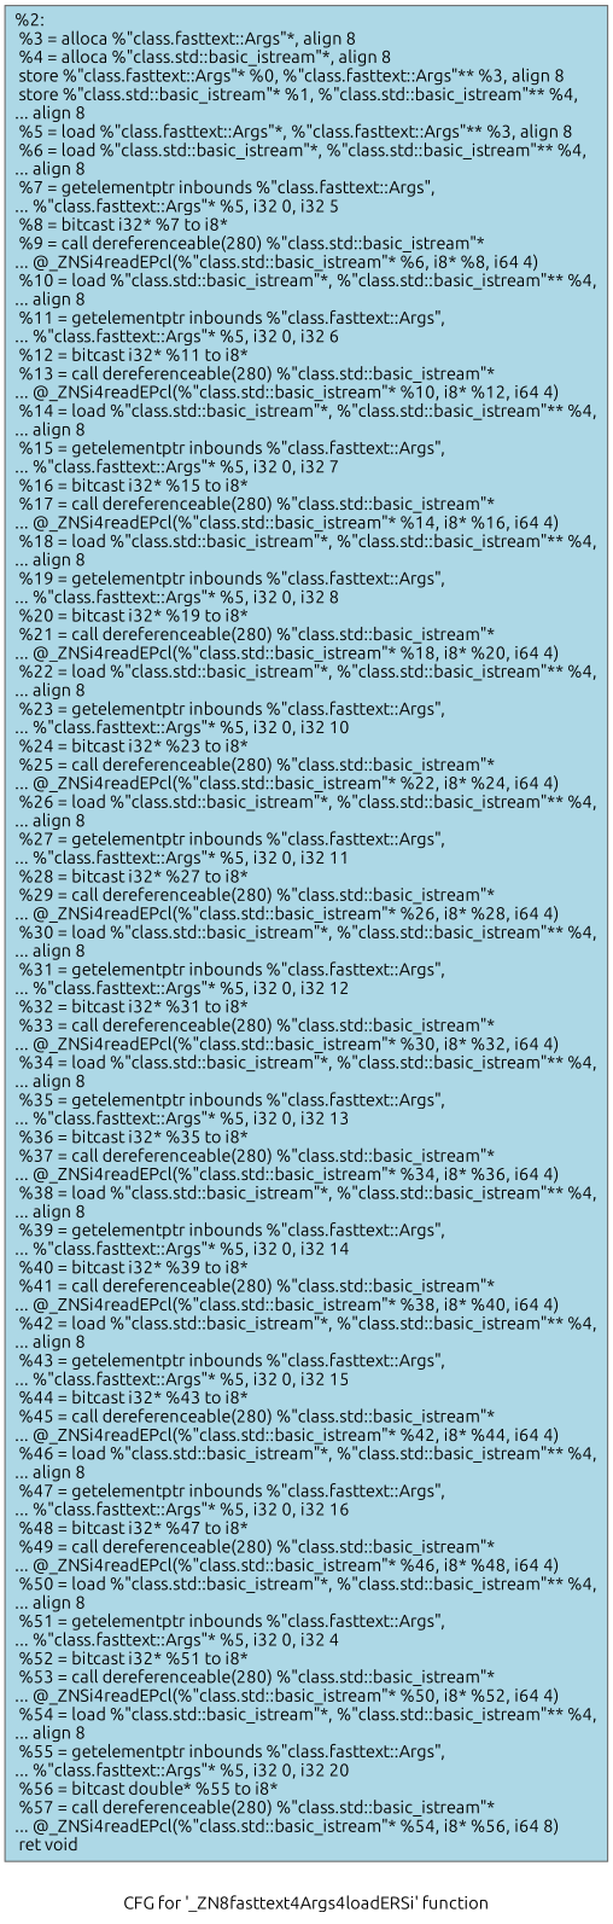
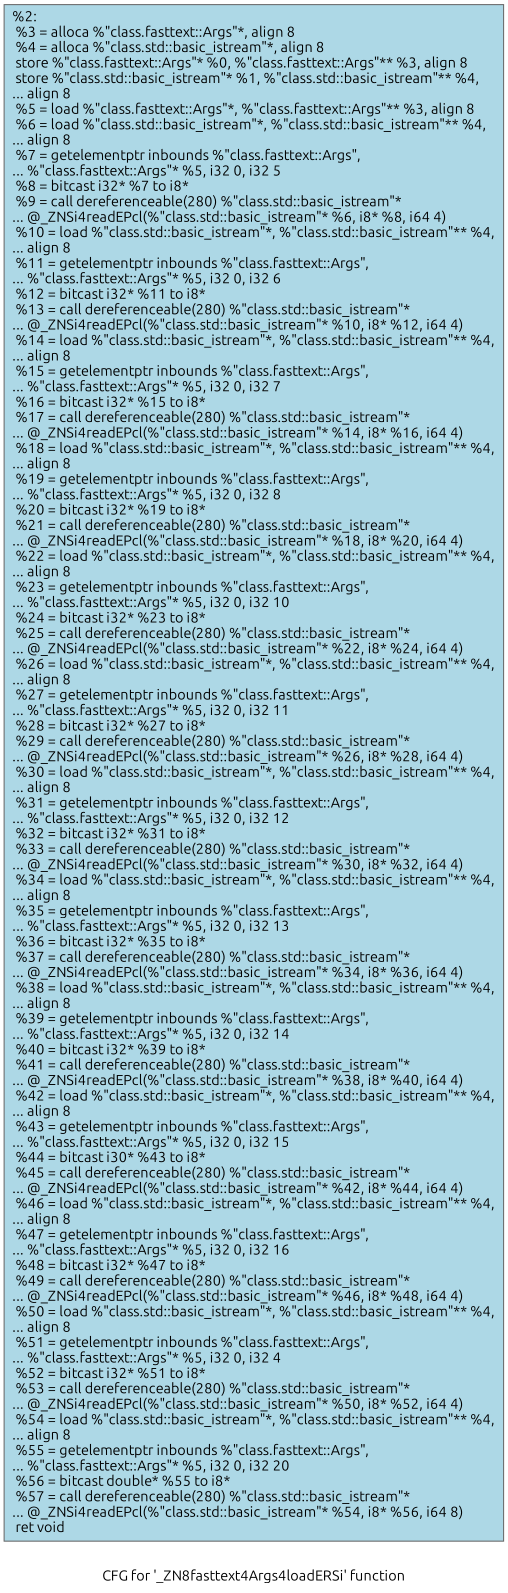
  digraph {
    label="CFG for '_ZN8fasttext4Args4loadERSi' function"
    fontname=Ubuntu
-   n1 [label="{%2:\l  %3 = alloca %\"class.fasttext::Args\"*, align 8\l  %4 = alloca %\"class.std::basic_istream\"*, align 8\l  store %\"class.fasttext::Args\"* %0, %\"class.fasttext::Args\"** %3, align 8\l  store %\"class.std::basic_istream\"* %1, %\"class.std::basic_istream\"** %4,\l... align 8\l  %5 = load %\"class.fasttext::Args\"*, %\"class.fasttext::Args\"** %3, align 8\l  %6 = load %\"class.std::basic_istream\"*, %\"class.std::basic_istream\"** %4,\l... align 8\l  %7 = getelementptr inbounds %\"class.fasttext::Args\",\l... %\"class.fasttext::Args\"* %5, i32 0, i32 5\l  %8 = bitcast i32* %7 to i8*\l  %9 = call dereferenceable(280) %\"class.std::basic_istream\"*\l... @_ZNSi4readEPcl(%\"class.std::basic_istream\"* %6, i8* %8, i64 4)\l  %10 = load %\"class.std::basic_istream\"*, %\"class.std::basic_istream\"** %4,\l... align 8\l  %11 = getelementptr inbounds %\"class.fasttext::Args\",\l... %\"class.fasttext::Args\"* %5, i32 0, i32 6\l  %12 = bitcast i32* %11 to i8*\l  %13 = call dereferenceable(280) %\"class.std::basic_istream\"*\l... @_ZNSi4readEPcl(%\"class.std::basic_istream\"* %10, i8* %12, i64 4)\l  %14 = load %\"class.std::basic_istream\"*, %\"class.std::basic_istream\"** %4,\l... align 8\l  %15 = getelementptr inbounds %\"class.fasttext::Args\",\l... %\"class.fasttext::Args\"* %5, i32 0, i32 7\l  %16 = bitcast i32* %15 to i8*\l  %17 = call dereferenceable(280) %\"class.std::basic_istream\"*\l... @_ZNSi4readEPcl(%\"class.std::basic_istream\"* %14, i8* %16, i64 4)\l  %18 = load %\"class.std::basic_istream\"*, %\"class.std::basic_istream\"** %4,\l... align 8\l  %19 = getelementptr inbounds %\"class.fasttext::Args\",\l... %\"class.fasttext::Args\"* %5, i32 0, i32 8\l  %20 = bitcast i32* %19 to i8*\l  %21 = call dereferenceable(280) %\"class.std::basic_istream\"*\l... @_ZNSi4readEPcl(%\"class.std::basic_istream\"* %18, i8* %20, i64 4)\l  %22 = load %\"class.std::basic_istream\"*, %\"class.std::basic_istream\"** %4,\l... align 8\l  %23 = getelementptr inbounds %\"class.fasttext::Args\",\l... %\"class.fasttext::Args\"* %5, i32 0, i32 10\l  %24 = bitcast i32* %23 to i8*\l  %25 = call dereferenceable(280) %\"class.std::basic_istream\"*\l... @_ZNSi4readEPcl(%\"class.std::basic_istream\"* %22, i8* %24, i64 4)\l  %26 = load %\"class.std::basic_istream\"*, %\"class.std::basic_istream\"** %4,\l... align 8\l  %27 = getelementptr inbounds %\"class.fasttext::Args\",\l... %\"class.fasttext::Args\"* %5, i32 0, i32 11\l  %28 = bitcast i32* %27 to i8*\l  %29 = call dereferenceable(280) %\"class.std::basic_istream\"*\l... @_ZNSi4readEPcl(%\"class.std::basic_istream\"* %26, i8* %28, i64 4)\l  %30 = load %\"class.std::basic_istream\"*, %\"class.std::basic_istream\"** %4,\l... align 8\l  %31 = getelementptr inbounds %\"class.fasttext::Args\",\l... %\"class.fasttext::Args\"* %5, i32 0, i32 12\l  %32 = bitcast i32* %31 to i8*\l  %33 = call dereferenceable(280) %\"class.std::basic_istream\"*\l... @_ZNSi4readEPcl(%\"class.std::basic_istream\"* %30, i8* %32, i64 4)\l  %34 = load %\"class.std::basic_istream\"*, %\"class.std::basic_istream\"** %4,\l... align 8\l  %35 = getelementptr inbounds %\"class.fasttext::Args\",\l... %\"class.fasttext::Args\"* %5, i32 0, i32 13\l  %36 = bitcast i32* %35 to i8*\l  %37 = call dereferenceable(280) %\"class.std::basic_istream\"*\l... @_ZNSi4readEPcl(%\"class.std::basic_istream\"* %34, i8* %36, i64 4)\l  %38 = load %\"class.std::basic_istream\"*, %\"class.std::basic_istream\"** %4,\l... align 8\l  %39 = getelementptr inbounds %\"class.fasttext::Args\",\l... %\"class.fasttext::Args\"* %5, i32 0, i32 14\l  %40 = bitcast i32* %39 to i8*\l  %41 = call dereferenceable(280) %\"class.std::basic_istream\"*\l... @_ZNSi4readEPcl(%\"class.std::basic_istream\"* %38, i8* %40, i64 4)\l  %42 = load %\"class.std::basic_istream\"*, %\"class.std::basic_istream\"** %4,\l... align 8\l  %43 = getelementptr inbounds %\"class.fasttext::Args\",\l... %\"class.fasttext::Args\"* %5, i32 0, i32 15\l  %44 = bitcast i32* %43 to i8*\l  %45 = call dereferenceable(280) %\"class.std::basic_istream\"*\l... @_ZNSi4readEPcl(%\"class.std::basic_istream\"* %42, i8* %44, i64 4)\l  %46 = load %\"class.std::basic_istream\"*, %\"class.std::basic_istream\"** %4,\l... align 8\l  %47 = getelementptr inbounds %\"class.fasttext::Args\",\l... %\"class.fasttext::Args\"* %5, i32 0, i32 16\l  %48 = bitcast i32* %47 to i8*\l  %49 = call dereferenceable(280) %\"class.std::basic_istream\"*\l... @_ZNSi4readEPcl(%\"class.std::basic_istream\"* %46, i8* %48, i64 4)\l  %50 = load %\"class.std::basic_istream\"*, %\"class.std::basic_istream\"** %4,\l... align 8\l  %51 = getelementptr inbounds %\"class.fasttext::Args\",\l... %\"class.fasttext::Args\"* %5, i32 0, i32 4\l  %52 = bitcast i32* %51 to i8*\l  %53 = call dereferenceable(280) %\"class.std::basic_istream\"*\l... @_ZNSi4readEPcl(%\"class.std::basic_istream\"* %50, i8* %52, i64 4)\l  %54 = load %\"class.std::basic_istream\"*, %\"class.std::basic_istream\"** %4,\l... align 8\l  %55 = getelementptr inbounds %\"class.fasttext::Args\",\l... %\"class.fasttext::Args\"* %5, i32 0, i32 20\l  %56 = bitcast double* %55 to i8*\l  %57 = call dereferenceable(280) %\"class.std::basic_istream\"*\l... @_ZNSi4readEPcl(%\"class.std::basic_istream\"* %54, i8* %56, i64 8)\l  ret void\l}" shape=record style=filled fillcolor=lightblue color=gray40 fontname=Ubuntu]
+   n1 [label="{%2:\l  %3 = alloca %\"class.fasttext::Args\"*, align 8\l  %4 = alloca %\"class.std::basic_istream\"*, align 8\l  store %\"class.fasttext::Args\"* %0, %\"class.fasttext::Args\"** %3, align 8\l  store %\"class.std::basic_istream\"* %1, %\"class.std::basic_istream\"** %4,\l... align 8\l  %5 = load %\"class.fasttext::Args\"*, %\"class.fasttext::Args\"** %3, align 8\l  %6 = load %\"class.std::basic_istream\"*, %\"class.std::basic_istream\"** %4,\l... align 8\l  %7 = getelementptr inbounds %\"class.fasttext::Args\",\l... %\"class.fasttext::Args\"* %5, i32 0, i32 5\l  %8 = bitcast i32* %7 to i8*\l  %9 = call dereferenceable(280) %\"class.std::basic_istream\"*\l... @_ZNSi4readEPcl(%\"class.std::basic_istream\"* %6, i8* %8, i64 4)\l  %10 = load %\"class.std::basic_istream\"*, %\"class.std::basic_istream\"** %4,\l... align 8\l  %11 = getelementptr inbounds %\"class.fasttext::Args\",\l... %\"class.fasttext::Args\"* %5, i32 0, i32 6\l  %12 = bitcast i32* %11 to i8*\l  %13 = call dereferenceable(280) %\"class.std::basic_istream\"*\l... @_ZNSi4readEPcl(%\"class.std::basic_istream\"* %10, i8* %12, i64 4)\l  %14 = load %\"class.std::basic_istream\"*, %\"class.std::basic_istream\"** %4,\l... align 8\l  %15 = getelementptr inbounds %\"class.fasttext::Args\",\l... %\"class.fasttext::Args\"* %5, i32 0, i32 7\l  %16 = bitcast i32* %15 to i8*\l  %17 = call dereferenceable(280) %\"class.std::basic_istream\"*\l... @_ZNSi4readEPcl(%\"class.std::basic_istream\"* %14, i8* %16, i64 4)\l  %18 = load %\"class.std::basic_istream\"*, %\"class.std::basic_istream\"** %4,\l... align 8\l  %19 = getelementptr inbounds %\"class.fasttext::Args\",\l... %\"class.fasttext::Args\"* %5, i32 0, i32 8\l  %20 = bitcast i32* %19 to i8*\l  %21 = call dereferenceable(280) %\"class.std::basic_istream\"*\l... @_ZNSi4readEPcl(%\"class.std::basic_istream\"* %18, i8* %20, i64 4)\l  %22 = load %\"class.std::basic_istream\"*, %\"class.std::basic_istream\"** %4,\l... align 8\l  %23 = getelementptr inbounds %\"class.fasttext::Args\",\l... %\"class.fasttext::Args\"* %5, i32 0, i32 10\l  %24 = bitcast i32* %23 to i8*\l  %25 = call dereferenceable(280) %\"class.std::basic_istream\"*\l... @_ZNSi4readEPcl(%\"class.std::basic_istream\"* %22, i8* %24, i64 4)\l  %26 = load %\"class.std::basic_istream\"*, %\"class.std::basic_istream\"** %4,\l... align 8\l  %27 = getelementptr inbounds %\"class.fasttext::Args\",\l... %\"class.fasttext::Args\"* %5, i32 0, i32 11\l  %28 = bitcast i32* %27 to i8*\l  %29 = call dereferenceable(280) %\"class.std::basic_istream\"*\l... @_ZNSi4readEPcl(%\"class.std::basic_istream\"* %26, i8* %28, i64 4)\l  %30 = load %\"class.std::basic_istream\"*, %\"class.std::basic_istream\"** %4,\l... align 8\l  %31 = getelementptr inbounds %\"class.fasttext::Args\",\l... %\"class.fasttext::Args\"* %5, i32 0, i32 12\l  %32 = bitcast i32* %31 to i8*\l  %33 = call dereferenceable(280) %\"class.std::basic_istream\"*\l... @_ZNSi4readEPcl(%\"class.std::basic_istream\"* %30, i8* %32, i64 4)\l  %34 = load %\"class.std::basic_istream\"*, %\"class.std::basic_istream\"** %4,\l... align 8\l  %35 = getelementptr inbounds %\"class.fasttext::Args\",\l... %\"class.fasttext::Args\"* %5, i32 0, i32 13\l  %36 = bitcast i32* %35 to i8*\l  %37 = call dereferenceable(280) %\"class.std::basic_istream\"*\l... @_ZNSi4readEPcl(%\"class.std::basic_istream\"* %34, i8* %36, i64 4)\l  %38 = load %\"class.std::basic_istream\"*, %\"class.std::basic_istream\"** %4,\l... align 8\l  %39 = getelementptr inbounds %\"class.fasttext::Args\",\l... %\"class.fasttext::Args\"* %5, i32 0, i32 14\l  %40 = bitcast i32* %39 to i8*\l  %41 = call dereferenceable(280) %\"class.std::basic_istream\"*\l... @_ZNSi4readEPcl(%\"class.std::basic_istream\"* %38, i8* %40, i64 4)\l  %42 = load %\"class.std::basic_istream\"*, %\"class.std::basic_istream\"** %4,\l... align 8\l  %43 = getelementptr inbounds %\"class.fasttext::Args\",\l... %\"class.fasttext::Args\"* %5, i32 0, i32 15\l  %44 = bitcast i30* %43 to i8*\l  %45 = call dereferenceable(280) %\"class.std::basic_istream\"*\l... @_ZNSi4readEPcl(%\"class.std::basic_istream\"* %42, i8* %44, i64 4)\l  %46 = load %\"class.std::basic_istream\"*, %\"class.std::basic_istream\"** %4,\l... align 8\l  %47 = getelementptr inbounds %\"class.fasttext::Args\",\l... %\"class.fasttext::Args\"* %5, i32 0, i32 16\l  %48 = bitcast i32* %47 to i8*\l  %49 = call dereferenceable(280) %\"class.std::basic_istream\"*\l... @_ZNSi4readEPcl(%\"class.std::basic_istream\"* %46, i8* %48, i64 4)\l  %50 = load %\"class.std::basic_istream\"*, %\"class.std::basic_istream\"** %4,\l... align 8\l  %51 = getelementptr inbounds %\"class.fasttext::Args\",\l... %\"class.fasttext::Args\"* %5, i32 0, i32 4\l  %52 = bitcast i32* %51 to i8*\l  %53 = call dereferenceable(280) %\"class.std::basic_istream\"*\l... @_ZNSi4readEPcl(%\"class.std::basic_istream\"* %50, i8* %52, i64 4)\l  %54 = load %\"class.std::basic_istream\"*, %\"class.std::basic_istream\"** %4,\l... align 8\l  %55 = getelementptr inbounds %\"class.fasttext::Args\",\l... %\"class.fasttext::Args\"* %5, i32 0, i32 20\l  %56 = bitcast double* %55 to i8*\l  %57 = call dereferenceable(280) %\"class.std::basic_istream\"*\l... @_ZNSi4readEPcl(%\"class.std::basic_istream\"* %54, i8* %56, i64 8)\l  ret void\l}" shape=record style=filled fillcolor=lightblue color=gray40 fontname=Ubuntu]
  }
